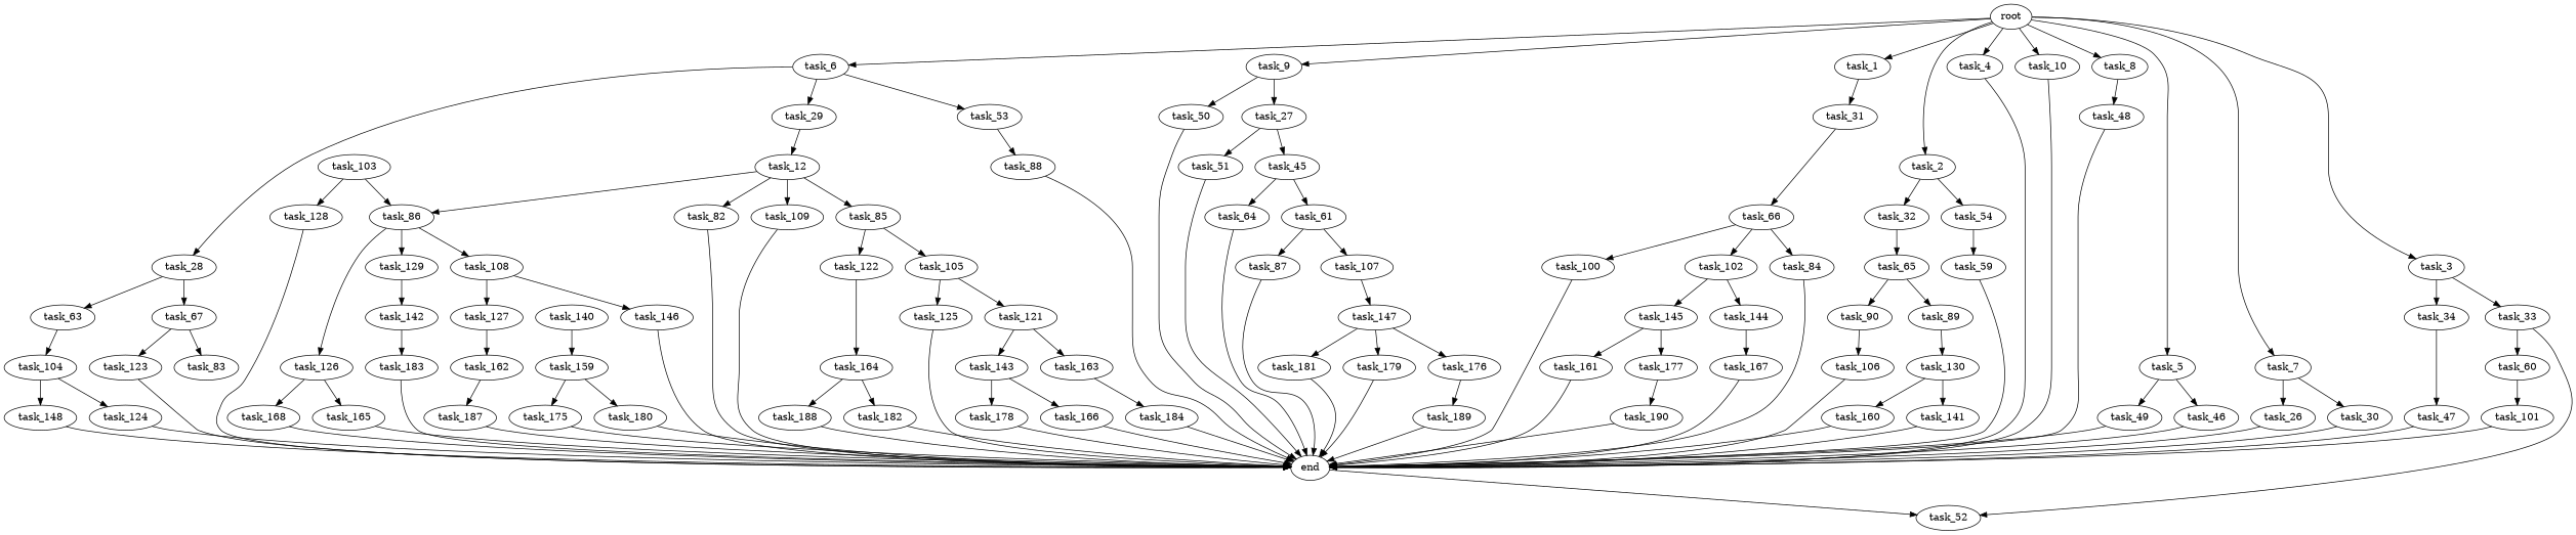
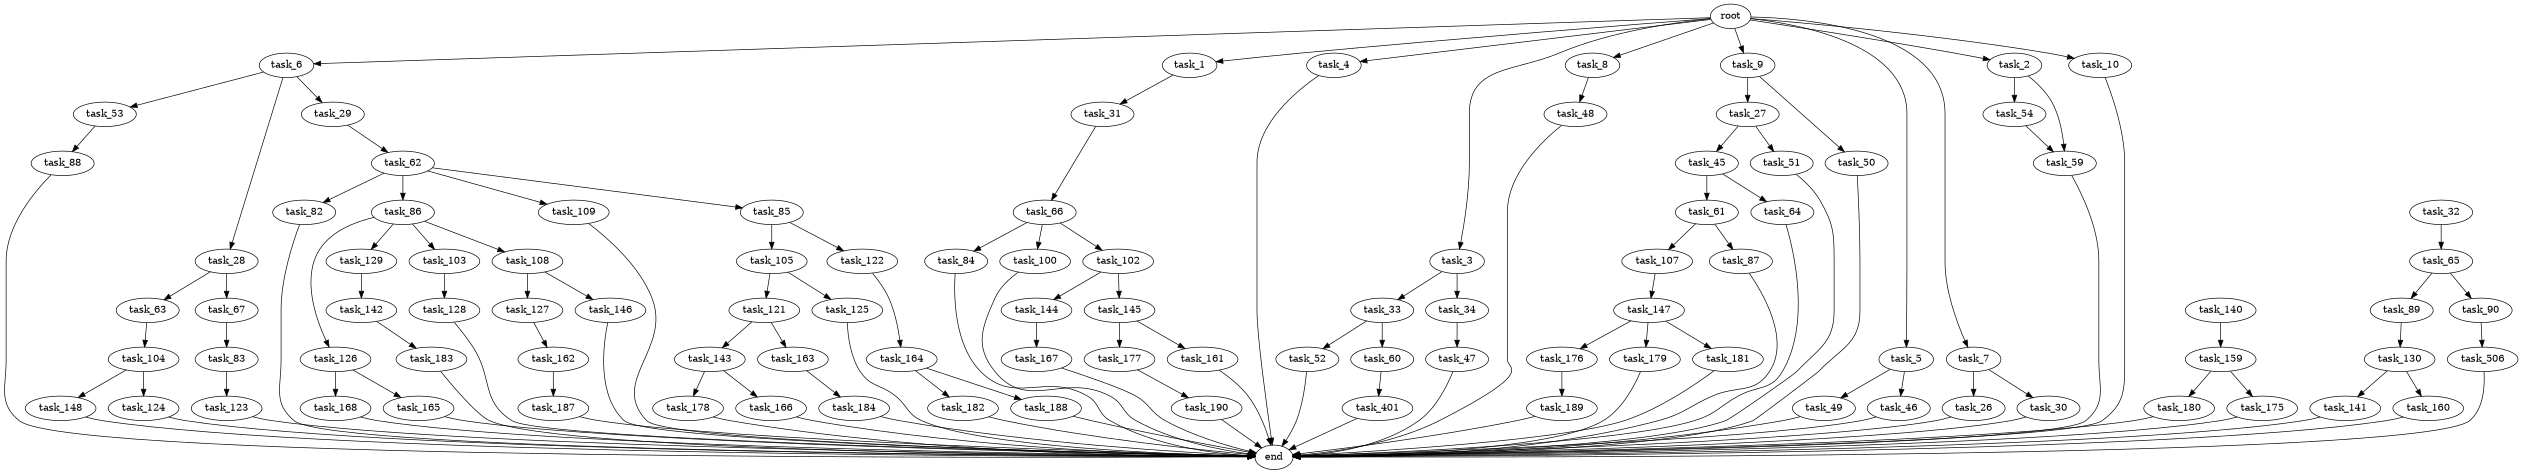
  digraph {
    task_6
    task_53
    task_28
    task_29
    task_88
    task_63
    task_67
-   task_62 [label=task_12]
+   task_62
    task_45
    task_61
    task_64
    task_107
    task_87
    end
    task_187
    task_123
    task_66
    task_84
    task_100
    task_102
    task_144
    task_145
    task_1
    task_31
    task_82
    task_159
    task_180
    task_175
    task_190
    task_65
    task_89
    task_90
    task_130
-   task_106
+   task_106 [label=task_506]
    task_83
    root
    task_4
    task_3
    task_8
    task_9
    task_5
    task_7
    task_2
    task_10
    task_33
    task_34
    task_48
    task_27
    task_50
    task_49
    task_46
    task_26
    task_30
    task_54
    task_32
    task_104
    task_148
    task_124
    task_176
    task_189
    task_179
    task_167
    task_52
    task_60
    task_47
    task_86
    task_126
    task_129
    task_103
    task_108
    task_168
    task_165
    task_142
    task_128
    task_127
    task_146
    task_147
    task_181
-   task_101
+   task_101 [label=task_401]
    task_178
    task_182
    task_51
    task_184
    task_109
    task_177
    task_166
    task_161
    task_59
    task_188
    task_183
    task_85
    task_105
    task_122
    task_121
    task_125
    task_164
    task_141
    task_162
    task_143
    task_163
    task_160
    task_140
    task_6 -> task_53
    task_6 -> task_28
    task_6 -> task_29
    task_53 -> task_88
    task_28 -> task_63
    task_28 -> task_67
    task_29 -> task_62
    task_88 -> end
    task_63 -> task_104
    task_67 -> task_83
    task_62 -> task_82
    task_62 -> task_86
    task_62 -> task_109
    task_62 -> task_85
    task_45 -> task_61
    task_45 -> task_64
    task_61 -> task_107
    task_61 -> task_87
    task_64 -> end
    task_107 -> task_147
    task_87 -> end
    task_187 -> end
    task_123 -> end
    task_66 -> task_84
    task_66 -> task_100
    task_66 -> task_102
    task_84 -> end
    task_100 -> end
    task_102 -> task_144
    task_102 -> task_145
    task_144 -> task_167
    task_145 -> task_177
    task_145 -> task_161
    task_1 -> task_31
    task_31 -> task_66
    task_82 -> end
    task_159 -> task_180
    task_159 -> task_175
    task_180 -> end
    task_175 -> end
    task_190 -> end
    task_65 -> task_89
    task_65 -> task_90
    task_89 -> task_130
    task_90 -> task_106
    task_130 -> task_141
    task_130 -> task_160
    task_106 -> end
-   task_67 -> task_123
+   task_83 -> task_123
    root -> task_6
    root -> task_1
    root -> task_4
    root -> task_3
    root -> task_8
    root -> task_9
    root -> task_5
    root -> task_7
    root -> task_2
    root -> task_10
    task_4 -> end
    task_3 -> task_33
    task_3 -> task_34
    task_8 -> task_48
    task_9 -> task_27
    task_9 -> task_50
    task_5 -> task_49
    task_5 -> task_46
    task_7 -> task_26
    task_7 -> task_30
    task_2 -> task_54
-   task_2 -> task_32
+   task_2 -> task_59
    task_10 -> end
    task_33 -> task_52
    task_33 -> task_60
    task_34 -> task_47
    task_48 -> end
    task_27 -> task_45
    task_27 -> task_51
    task_50 -> end
    task_49 -> end
    task_46 -> end
    task_26 -> end
    task_30 -> end
    task_54 -> task_59
    task_32 -> task_65
    task_104 -> task_148
    task_104 -> task_124
    task_148 -> end
    task_124 -> end
    task_176 -> task_189
    task_189 -> end
    task_179 -> end
    task_167 -> end
-   end -> task_52
+   task_52 -> end
    task_60 -> task_101
    task_47 -> end
    task_86 -> task_126
    task_86 -> task_129
-   task_103 -> task_86
+   task_86 -> task_103
    task_86 -> task_108
    task_126 -> task_168
    task_126 -> task_165
    task_129 -> task_142
    task_103 -> task_128
    task_108 -> task_127
    task_108 -> task_146
    task_168 -> end
    task_165 -> end
    task_142 -> task_183
    task_128 -> end
    task_127 -> task_162
    task_146 -> end
    task_147 -> task_176
    task_147 -> task_179
    task_147 -> task_181
    task_181 -> end
    task_101 -> end
    task_178 -> end
    task_182 -> end
    task_51 -> end
    task_184 -> end
    task_109 -> end
    task_177 -> task_190
    task_166 -> end
    task_161 -> end
    task_59 -> end
    task_188 -> end
    task_183 -> end
    task_85 -> task_105
    task_85 -> task_122
    task_105 -> task_121
    task_105 -> task_125
    task_122 -> task_164
    task_121 -> task_143
    task_121 -> task_163
    task_125 -> end
    task_164 -> task_182
    task_164 -> task_188
    task_141 -> end
    task_162 -> task_187
    task_143 -> task_178
    task_143 -> task_166
    task_163 -> task_184
    task_160 -> end
    task_140 -> task_159
  }
